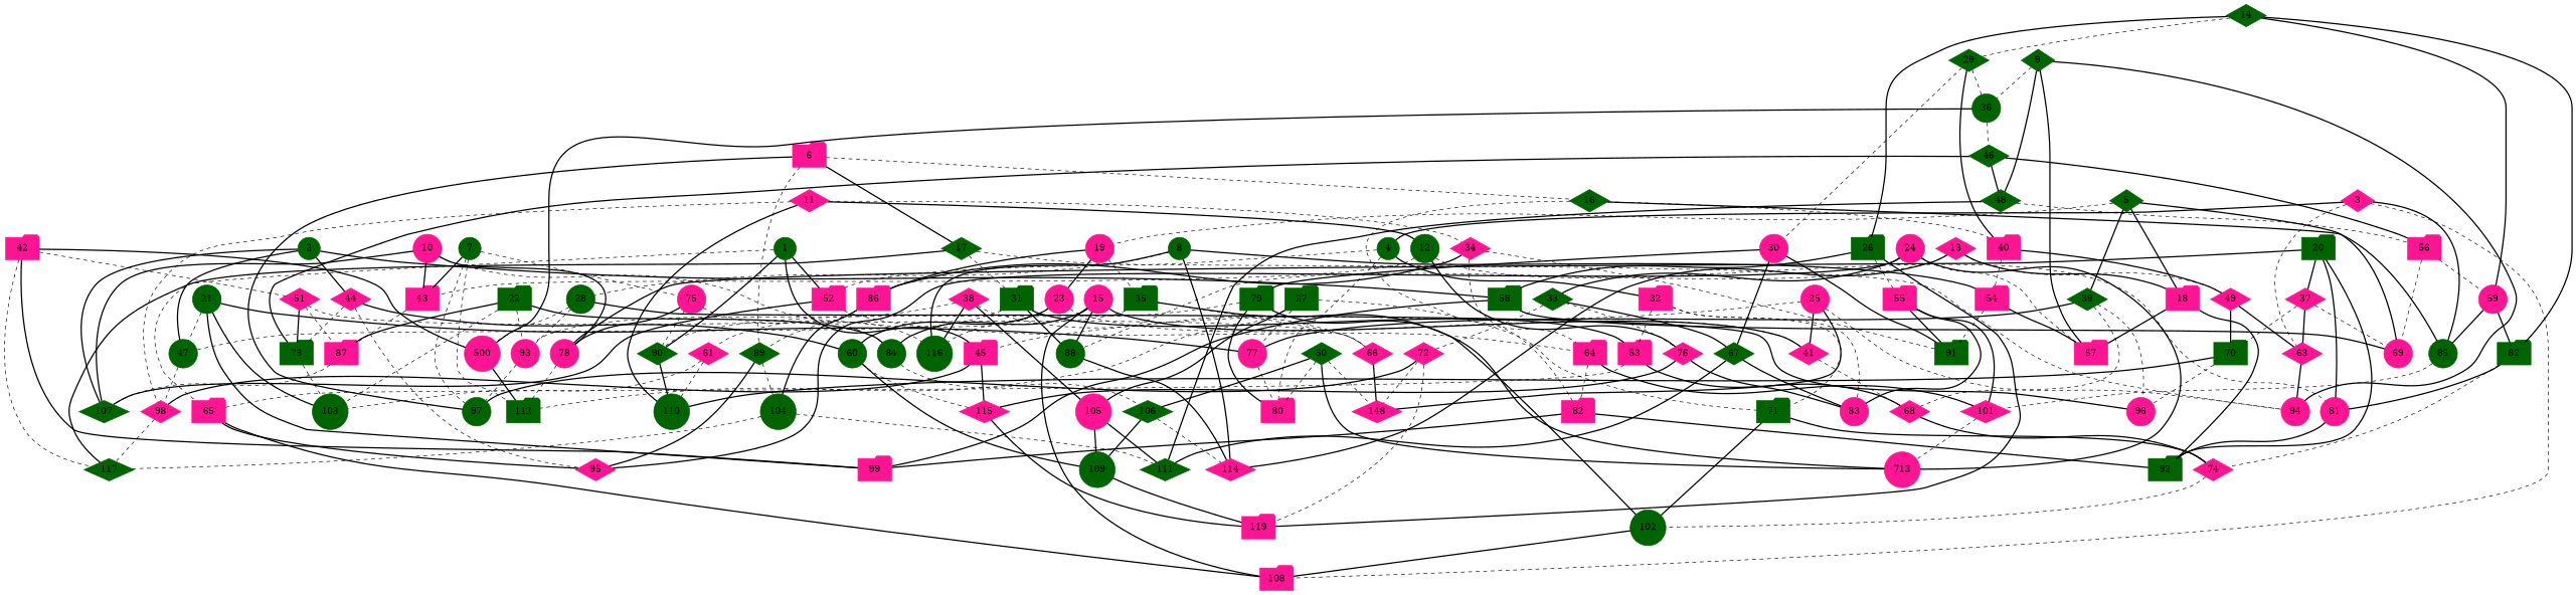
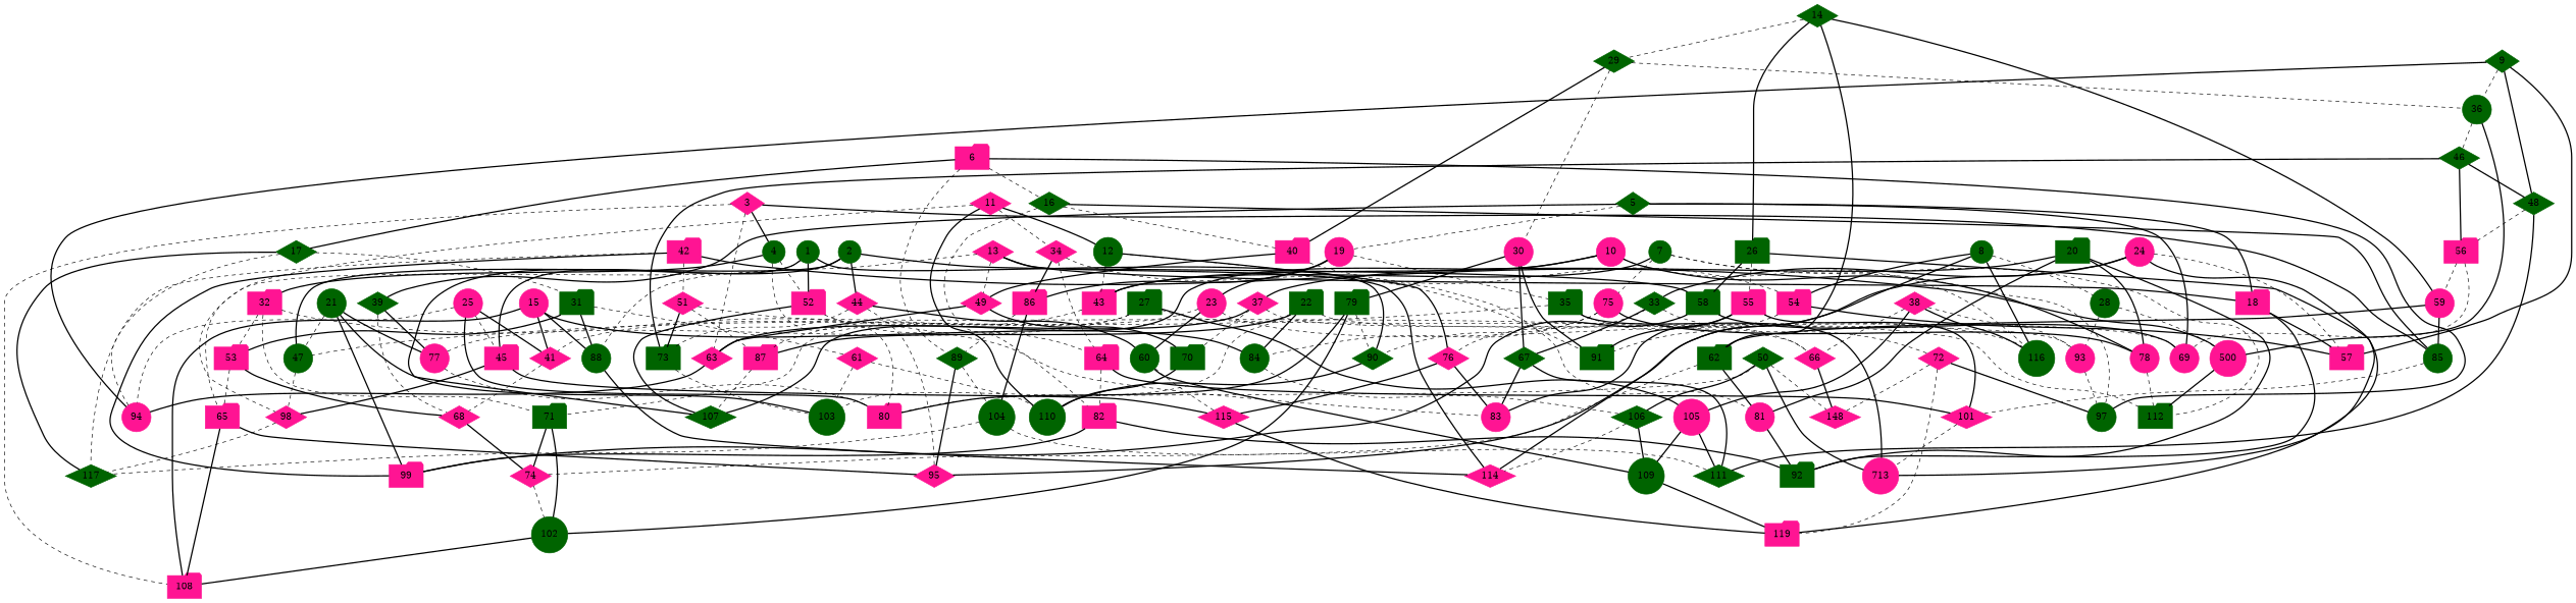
  graph {
    fontname="DejaVu Serif"
    node [color=deeppink fontname="DejaVu Serif" shape=circle style=filled]
    edge [fontname="DejaVu Serif" style=bold]
    1 [color=darkgreen]
    45 [shape=folder]
    52 [shape=folder]
    65 [shape=folder]
    90 [color=darkgreen shape=diamond]
    98 [shape=diamond]
    115 [shape=diamond]
    107 [color=darkgreen shape=diamond]
    64 [shape=folder]
    108 [shape=folder]
    95 [shape=diamond]
    110 [color=darkgreen]
    2 [color=darkgreen]
    44 [shape=diamond]
    47 [color=darkgreen]
    58 [color=darkgreen shape=folder]
    60 [color=darkgreen]
    73 [color=darkgreen shape=folder]
    69
    99 [shape=folder]
    3 [shape=diamond]
    4 [color=darkgreen]
    63 [shape=diamond]
    85 [color=darkgreen]
    32 [shape=folder]
    80 [shape=folder]
    94
    101 [shape=diamond]
    71 [color=darkgreen shape=folder]
    53 [shape=folder]
    83
    5 [color=darkgreen shape=diamond]
    18 [shape=folder]
    19
    39 [color=darkgreen shape=diamond]
    57 [shape=folder]
    92 [color=darkgreen shape=folder]
    23
    35 [color=darkgreen shape=folder]
    86 [shape=folder]
    77
-   96
    68 [shape=diamond]
    6 [shape=folder]
    16 [color=darkgreen shape=diamond]
    17 [color=darkgreen shape=diamond]
    89 [color=darkgreen shape=diamond]
    97 [color=darkgreen]
    40 [shape=folder]
    82 [shape=folder]
    31 [color=darkgreen shape=folder]
    117 [color=darkgreen shape=diamond]
    104 [color=darkgreen]
    7 [color=darkgreen]
    43 [shape=folder]
    75
    112 [color=darkgreen shape=folder]
    87 [shape=folder]
    78
    84 [color=darkgreen]
    8 [color=darkgreen]
    28 [color=darkgreen]
    54 [shape=folder]
    114 [shape=diamond]
    116 [color=darkgreen]
    93
    n67 [label=500]
    91 [color=darkgreen shape=folder]
    9 [color=darkgreen shape=diamond]
    36 [color=darkgreen]
    48 [color=darkgreen shape=diamond]
    46 [color=darkgreen shape=diamond]
    56 [shape=folder]
    111 [color=darkgreen shape=diamond]
    10
    11 [shape=diamond]
    12 [color=darkgreen]
    34 [shape=diamond]
    76 [shape=diamond]
    81
    13 [shape=diamond]
    49 [shape=diamond]
    88 [color=darkgreen]
    70 [color=darkgreen shape=folder]
    14 [color=darkgreen shape=diamond]
    26 [color=darkgreen shape=folder]
    29 [color=darkgreen shape=diamond]
    59
    62 [color=darkgreen shape=folder]
    55 [shape=folder]
    119 [shape=folder]
    30
    74 [shape=diamond]
    15
    41 [shape=diamond]
    106 [color=darkgreen shape=diamond]
    61 [shape=diamond]
    n98 [label=713]
    66 [shape=diamond]
    20 [color=darkgreen shape=folder]
    37 [shape=diamond]
    21 [color=darkgreen]
    103 [color=darkgreen]
    22 [color=darkgreen shape=folder]
    109 [color=darkgreen]
    24
    33 [color=darkgreen shape=diamond]
    67 [color=darkgreen shape=diamond]
    72 [shape=diamond]
    25
    n111 [label=148 shape=diamond]
    27 [color=darkgreen shape=folder]
    105
    102 [color=darkgreen]
    79 [color=darkgreen shape=folder]
    38 [shape=diamond]
    42 [shape=folder]
    51 [shape=diamond]
    50 [color=darkgreen shape=diamond]
    1 -- 45
    1 -- 52
    1 -- 65 [style=dashed]
    1 -- 90
    45 -- 98
    45 -- 115
    52 -- 107
    52 -- 64 [style=dashed]
    65 -- 108
    65 -- 95
    90 -- 110
    98 -- 117 [style=dashed]
    115 -- 119
    64 -- 101
    64 -- 82 [style=dashed]
    2 -- 107
    2 -- 44
    2 -- 47
    2 -- 58
    44 -- 95 [style=dashed]
    44 -- 60
    44 -- 73 [style=dashed]
    47 -- 98 [style=dashed]
    58 -- 69
    58 -- 99
    60 -- 115 [style=dashed]
    60 -- 109
    73 -- 103 [style=dashed]
    3 -- 108 [style=dashed]
    3 -- 4
    3 -- 63 [style=dashed]
    3 -- 85
    4 -- 52 [style=dashed]
    4 -- 32
    4 -- 80 [style=dashed]
    63 -- 94
    85 -- 101 [style=dashed]
    32 -- 71 [style=dashed]
    32 -- 53 [style=dashed]
    32 -- 83 [style=dashed]
    101 -- n98 [style=dashed]
    71 -- 74
    71 -- 102
    53 -- 65 [style=dashed]
    53 -- 68
    5 -- 69
    5 -- 18
    5 -- 19 [style=dashed]
    5 -- 39
    18 -- 57
    18 -- 92
    19 -- 23
    19 -- 35 [style=dashed]
    19 -- 86
    39 -- 77
-   39 -- 96 [style=dashed]
    39 -- 68 [style=dashed]
    23 -- 60
    23 -- 116 [style=dashed]
    23 -- 41 [style=dashed]
    35 -- 47 [style=dashed]
    35 -- n98
    35 -- 66 [style=dashed]
    86 -- 89 [style=dashed]
    86 -- 104
    77 -- 80 [style=dashed]
    68 -- 74
    6 -- 16 [style=dashed]
    6 -- 17
    6 -- 89 [style=dashed]
    6 -- 97
    16 -- 85
    16 -- 40 [style=dashed]
    16 -- 82 [style=dashed]
    17 -- 94 [style=dashed]
    17 -- 31 [style=dashed]
    17 -- 117
    89 -- 95
    89 -- 104 [style=dashed]
    40 -- 54 [style=dashed]
    40 -- 49
    82 -- 99
    82 -- 92
    31 -- 53
    31 -- 88
    31 -- 61 [style=dashed]
    104 -- 117 [style=dashed]
    104 -- 111 [style=dashed]
    7 -- 97 [style=dashed]
    7 -- 43
    7 -- 75 [style=dashed]
    7 -- 112 [style=dashed]
    43 -- 87 [style=dashed]
    75 -- 90 [style=dashed]
    75 -- 78
    75 -- 84 [style=dashed]
    87 -- 107 [style=dashed]
    78 -- 112 [style=dashed]
    84 -- 106 [style=dashed]
    8 -- 28 [style=dashed]
    8 -- 54
    8 -- 114
    8 -- 116
-   28 -- 96
    28 -- 93 [style=dashed]
    28 -- n67 [style=dashed]
    54 -- 57
    54 -- 91 [style=dashed]
    93 -- 97 [style=dashed]
    n67 -- 112
    9 -- 94
    9 -- 57
    9 -- 36 [style=dashed]
    9 -- 48
    36 -- n67
    36 -- 46 [style=dashed]
    48 -- 56 [style=dashed]
    48 -- 111
    46 -- 73
    46 -- 48
    46 -- 56
    56 -- 69 [style=dashed]
    56 -- 59 [style=dashed]
    10 -- 107
    10 -- 43
    10 -- 78
    10 -- 116 [style=dashed]
    11 -- 98 [style=dashed]
    11 -- 110
    11 -- 12
    11 -- 34 [style=dashed]
    12 -- 43 [style=dashed]
    12 -- 76
    12 -- 81 [style=dashed]
    34 -- 64 [style=dashed]
    34 -- 86
    34 -- 91 [style=dashed]
    76 -- 115
    76 -- 83
    81 -- 92
    13 -- 18
    13 -- 114
    13 -- 49 [style=dashed]
    13 -- 88 [style=dashed]
    49 -- 63
    49 -- 70
    88 -- 114
    70 -- 110
-   70 -- 96 [style=dashed]
    14 -- 26
    14 -- 29 [style=dashed]
    14 -- 59
    14 -- 62
    26 -- 58
    26 -- 55 [style=dashed]
    26 -- 119
    29 -- 40
    29 -- 36 [style=dashed]
    29 -- 30 [style=dashed]
    59 -- 85
    59 -- 62
    62 -- 81
    62 -- 74 [style=dashed]
    55 -- 101
    55 -- 83
    55 -- 91
    30 -- 91
    30 -- 67
    30 -- 79
    74 -- 102 [style=dashed]
    15 -- 108
    15 -- 84
    15 -- 88
    15 -- 41
    41 -- 68 [style=dashed]
    106 -- 114 [style=dashed]
    106 -- 109
    61 -- 110 [style=dashed]
    61 -- 103 [style=dashed]
    66 -- n111
    20 -- 92
    20 -- 78
    20 -- 81
    20 -- 37
    37 -- 69 [style=dashed]
    37 -- 63
    37 -- 70 [style=dashed]
    21 -- 47 [style=dashed]
    21 -- 99
    21 -- 77
    21 -- 103
    22 -- 87
    22 -- 84
    22 -- 93 [style=dashed]
    22 -- 103 [style=dashed]
    109 -- 119
    24 -- 95
    24 -- 57 [style=dashed]
    24 -- n98
    24 -- 33
    33 -- 76 [style=dashed]
    33 -- 67
    33 -- 72 [style=dashed]
    67 -- 83
    67 -- 111
    72 -- 97
    72 -- 119 [style=dashed]
    72 -- n111 [style=dashed]
    25 -- 45 [style=dashed]
    25 -- 94 [style=dashed]
    25 -- 41
-   25 -- n111
+   25 -- 80
    27 -- 71 [style=dashed]
    27 -- 77 [style=dashed]
    27 -- 112 [style=dashed]
    27 -- 105
    105 -- 111
    105 -- 109
    102 -- 108
    79 -- 90 [style=dashed]
    79 -- 80
    79 -- 102
    38 -- 116
    38 -- 93 [style=dashed]
    38 -- 66 [style=dashed]
    38 -- 105
    42 -- 99
    42 -- 117 [style=dashed]
    42 -- n67
    42 -- 51 [style=dashed]
    51 -- 73
    51 -- 87 [style=dashed]
    51 -- 66 [style=dashed]
    50 -- 80 [style=dashed]
    50 -- 106
    50 -- n98
    50 -- n111 [style=dashed]
  }
